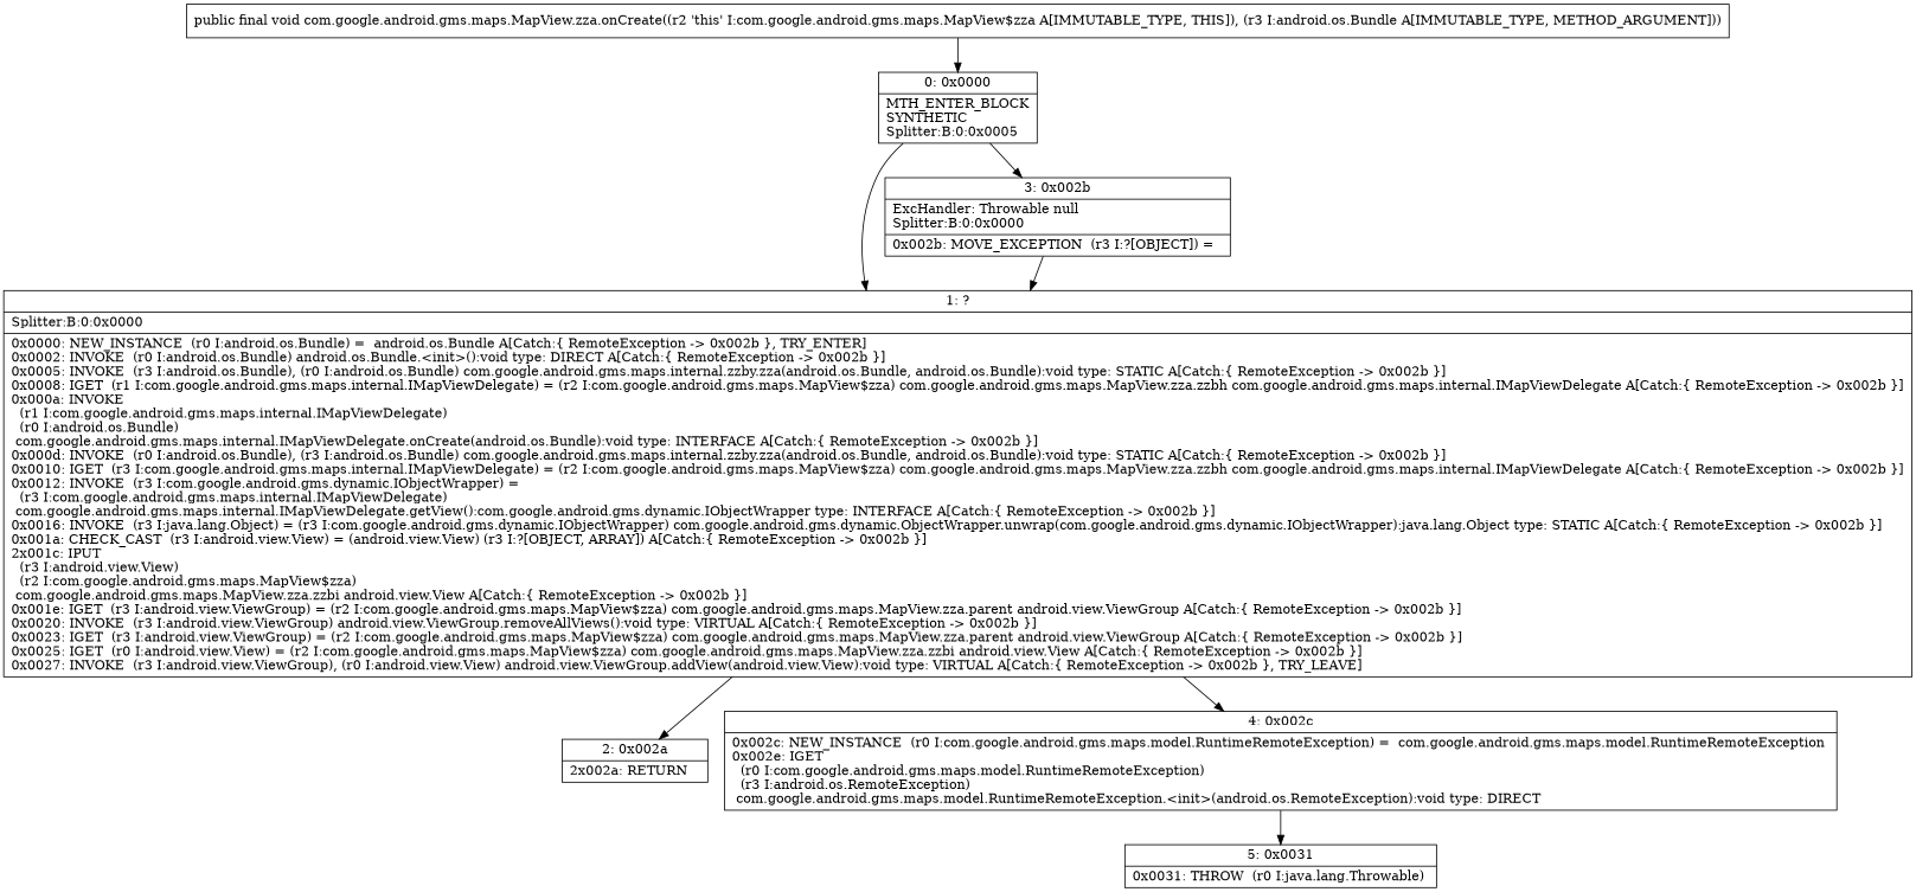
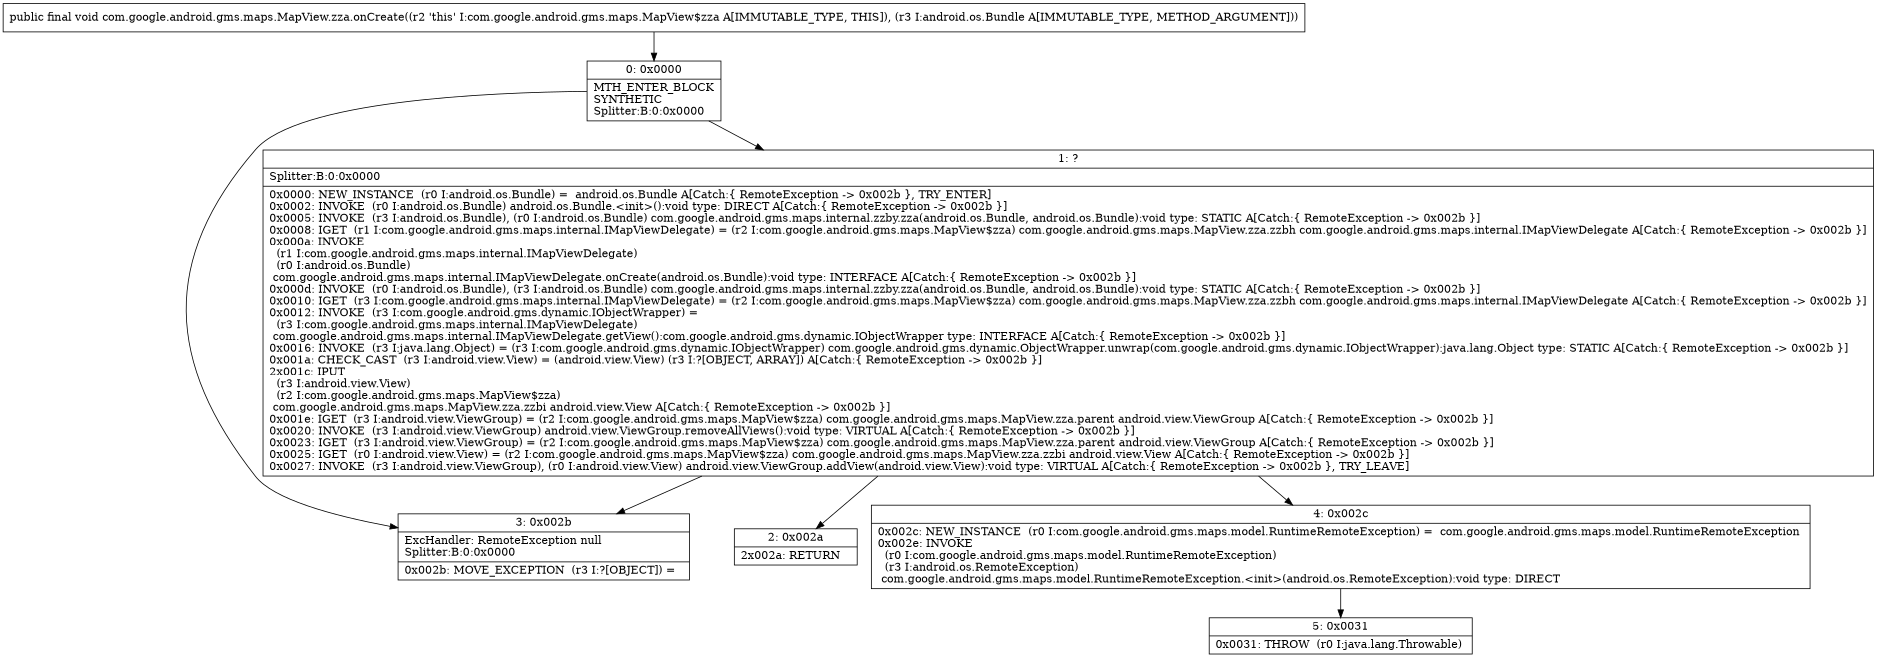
  digraph {
    node [shape=record]
-   n1 [label="{0\:\ 0x0000|MTH_ENTER_BLOCK\lSYNTHETIC\lSplitter:B:0:0x0005\l}"]
+   n1 [label="{0\:\ 0x0000|MTH_ENTER_BLOCK\lSYNTHETIC\lSplitter:B:0:0x0000\l}"]
    n2 [label="{1\:\ ?|Splitter:B:0:0x0000\l|0x0000: NEW_INSTANCE  (r0 I:android.os.Bundle) =  android.os.Bundle A[Catch:\{ RemoteException \-\> 0x002b \}, TRY_ENTER]\l0x0002: INVOKE  (r0 I:android.os.Bundle) android.os.Bundle.\<init\>():void type: DIRECT A[Catch:\{ RemoteException \-\> 0x002b \}]\l0x0005: INVOKE  (r3 I:android.os.Bundle), (r0 I:android.os.Bundle) com.google.android.gms.maps.internal.zzby.zza(android.os.Bundle, android.os.Bundle):void type: STATIC A[Catch:\{ RemoteException \-\> 0x002b \}]\l0x0008: IGET  (r1 I:com.google.android.gms.maps.internal.IMapViewDelegate) = (r2 I:com.google.android.gms.maps.MapView$zza) com.google.android.gms.maps.MapView.zza.zzbh com.google.android.gms.maps.internal.IMapViewDelegate A[Catch:\{ RemoteException \-\> 0x002b \}]\l0x000a: INVOKE  \l  (r1 I:com.google.android.gms.maps.internal.IMapViewDelegate)\l  (r0 I:android.os.Bundle)\l com.google.android.gms.maps.internal.IMapViewDelegate.onCreate(android.os.Bundle):void type: INTERFACE A[Catch:\{ RemoteException \-\> 0x002b \}]\l0x000d: INVOKE  (r0 I:android.os.Bundle), (r3 I:android.os.Bundle) com.google.android.gms.maps.internal.zzby.zza(android.os.Bundle, android.os.Bundle):void type: STATIC A[Catch:\{ RemoteException \-\> 0x002b \}]\l0x0010: IGET  (r3 I:com.google.android.gms.maps.internal.IMapViewDelegate) = (r2 I:com.google.android.gms.maps.MapView$zza) com.google.android.gms.maps.MapView.zza.zzbh com.google.android.gms.maps.internal.IMapViewDelegate A[Catch:\{ RemoteException \-\> 0x002b \}]\l0x0012: INVOKE  (r3 I:com.google.android.gms.dynamic.IObjectWrapper) = \l  (r3 I:com.google.android.gms.maps.internal.IMapViewDelegate)\l com.google.android.gms.maps.internal.IMapViewDelegate.getView():com.google.android.gms.dynamic.IObjectWrapper type: INTERFACE A[Catch:\{ RemoteException \-\> 0x002b \}]\l0x0016: INVOKE  (r3 I:java.lang.Object) = (r3 I:com.google.android.gms.dynamic.IObjectWrapper) com.google.android.gms.dynamic.ObjectWrapper.unwrap(com.google.android.gms.dynamic.IObjectWrapper):java.lang.Object type: STATIC A[Catch:\{ RemoteException \-\> 0x002b \}]\l0x001a: CHECK_CAST  (r3 I:android.view.View) = (android.view.View) (r3 I:?[OBJECT, ARRAY]) A[Catch:\{ RemoteException \-\> 0x002b \}]\l2x001c: IPUT  \l  (r3 I:android.view.View)\l  (r2 I:com.google.android.gms.maps.MapView$zza)\l com.google.android.gms.maps.MapView.zza.zzbi android.view.View A[Catch:\{ RemoteException \-\> 0x002b \}]\l0x001e: IGET  (r3 I:android.view.ViewGroup) = (r2 I:com.google.android.gms.maps.MapView$zza) com.google.android.gms.maps.MapView.zza.parent android.view.ViewGroup A[Catch:\{ RemoteException \-\> 0x002b \}]\l0x0020: INVOKE  (r3 I:android.view.ViewGroup) android.view.ViewGroup.removeAllViews():void type: VIRTUAL A[Catch:\{ RemoteException \-\> 0x002b \}]\l0x0023: IGET  (r3 I:android.view.ViewGroup) = (r2 I:com.google.android.gms.maps.MapView$zza) com.google.android.gms.maps.MapView.zza.parent android.view.ViewGroup A[Catch:\{ RemoteException \-\> 0x002b \}]\l0x0025: IGET  (r0 I:android.view.View) = (r2 I:com.google.android.gms.maps.MapView$zza) com.google.android.gms.maps.MapView.zza.zzbi android.view.View A[Catch:\{ RemoteException \-\> 0x002b \}]\l0x0027: INVOKE  (r3 I:android.view.ViewGroup), (r0 I:android.view.View) android.view.ViewGroup.addView(android.view.View):void type: VIRTUAL A[Catch:\{ RemoteException \-\> 0x002b \}, TRY_LEAVE]\l}"]
-   n3 [label="{3\:\ 0x002b|ExcHandler: Throwable null\lSplitter:B:0:0x0000\l|0x002b: MOVE_EXCEPTION  (r3 I:?[OBJECT]) =  \l}"]
+   n3 [label="{3\:\ 0x002b|ExcHandler: RemoteException null\lSplitter:B:0:0x0000\l|0x002b: MOVE_EXCEPTION  (r3 I:?[OBJECT]) =  \l}"]
    n4 [label="{2\:\ 0x002a|2x002a: RETURN   \l}"]
-   n5 [label="{4\:\ 0x002c|0x002c: NEW_INSTANCE  (r0 I:com.google.android.gms.maps.model.RuntimeRemoteException) =  com.google.android.gms.maps.model.RuntimeRemoteException \l0x002e: IGET  \l  (r0 I:com.google.android.gms.maps.model.RuntimeRemoteException)\l  (r3 I:android.os.RemoteException)\l com.google.android.gms.maps.model.RuntimeRemoteException.\<init\>(android.os.RemoteException):void type: DIRECT \l}"]
+   n5 [label="{4\:\ 0x002c|0x002c: NEW_INSTANCE  (r0 I:com.google.android.gms.maps.model.RuntimeRemoteException) =  com.google.android.gms.maps.model.RuntimeRemoteException \l0x002e: INVOKE  \l  (r0 I:com.google.android.gms.maps.model.RuntimeRemoteException)\l  (r3 I:android.os.RemoteException)\l com.google.android.gms.maps.model.RuntimeRemoteException.\<init\>(android.os.RemoteException):void type: DIRECT \l}"]
    n6 [label="{5\:\ 0x0031|0x0031: THROW  (r0 I:java.lang.Throwable) \l}"]
    n7 [label="{public final void com.google.android.gms.maps.MapView.zza.onCreate((r2 'this' I:com.google.android.gms.maps.MapView$zza A[IMMUTABLE_TYPE, THIS]), (r3 I:android.os.Bundle A[IMMUTABLE_TYPE, METHOD_ARGUMENT])) }"]
    n1 -> n2
    n1 -> n3
-   n3 -> n2
+   n2 -> n3
    n2 -> n4
    n2 -> n5
    n5 -> n6
    n7 -> n1
  }
